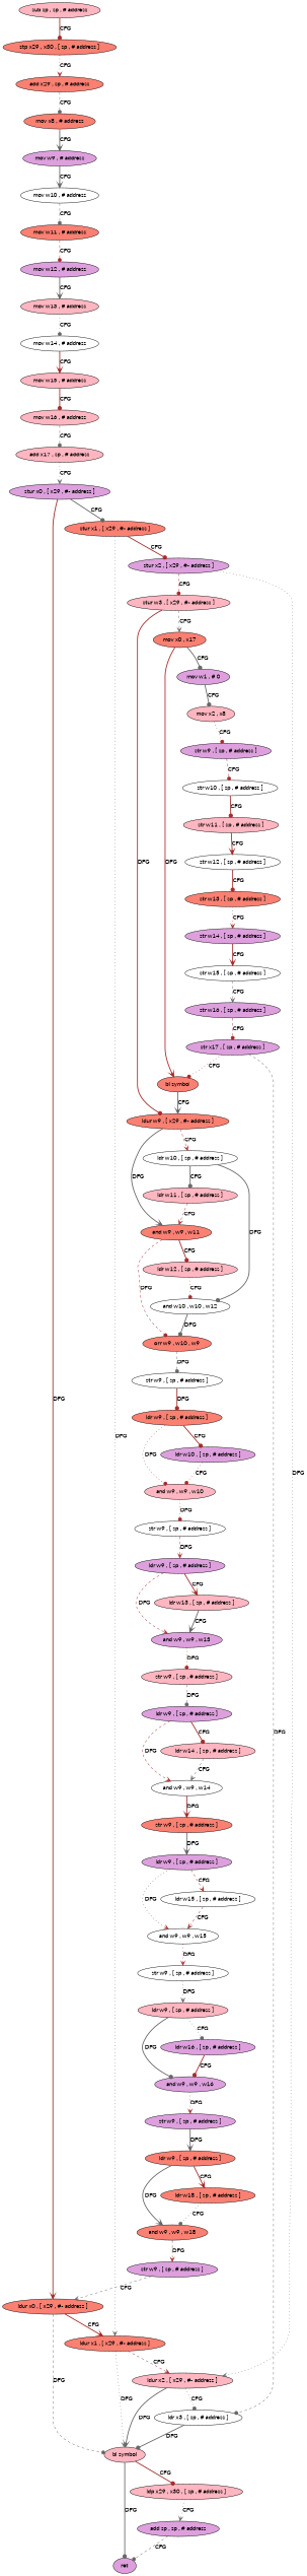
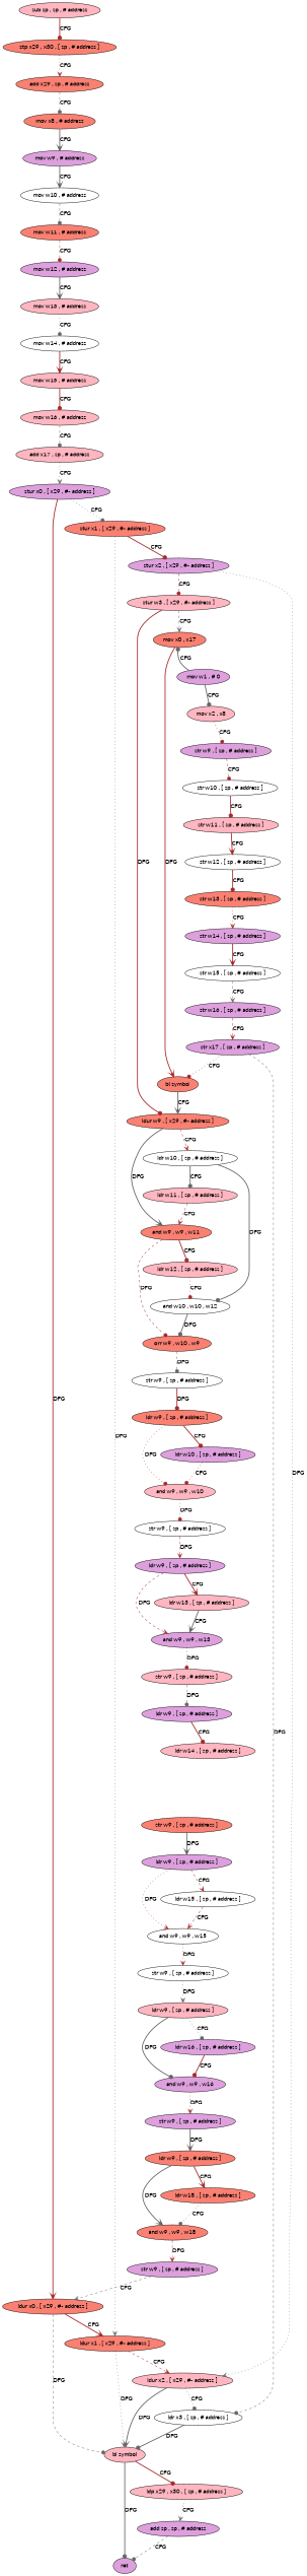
  digraph {
    fontname=Lato
    node [fillcolor=plum fontname=Lato style=filled]
    edge [arrowhead=dot color=brown fontname=Lato style=bold]
    n1 [fillcolor=lightpink label="sub sp , sp , # address"]
    n2 [fillcolor=salmon label="stp x29 , x30 , [ sp , # address ]"]
    n3 [fillcolor=salmon label="add x29 , sp , # address"]
    n4 [fillcolor=salmon label="mov x8 , # address"]
    n5 [label="mov w9 , # address"]
    n6 [fillcolor=white label="mov w10 , # address"]
    n7 [fillcolor=salmon label="mov w11 , # address"]
    n8 [label="mov w12 , # address"]
    n9 [fillcolor=lightpink label="mov w13 , # address"]
    n10 [fillcolor=white label="mov w14 , # address"]
    n11 [fillcolor=lightpink label="mov w15 , # address"]
    n12 [fillcolor=lightpink label="mov w16 , # address"]
    n13 [fillcolor=lightpink label="add x17 , sp , # address"]
    n14 [label="stur x0 , [ x29 , #- address ]"]
    n15 [fillcolor=salmon label="stur x1 , [ x29 , #- address ]"]
    n16 [fillcolor=salmon label="ldur x0 , [ x29 , #- address ]"]
    n17 [label="stur x2 , [ x29 , #- address ]"]
    n18 [fillcolor=salmon label="ldur x1 , [ x29 , #- address ]"]
    n19 [fillcolor=lightpink label="bl symbol"]
    n20 [fillcolor=lightpink label="stur w3 , [ x29 , #- address ]"]
    n21 [fillcolor=lightpink label="ldur x2 , [ x29 , #- address ]"]
    n22 [fillcolor=salmon label="mov x0 , x17"]
    n23 [fillcolor=salmon label="ldur w9 , [ x29 , #- address ]"]
    n24 [fillcolor=white label="ldr x3 , [ sp , # address ]"]
    n25 [label="mov w1 , # 0"]
    n26 [fillcolor=salmon label="bl symbol"]
    n27 [fillcolor=white label="ldr w10 , [ sp , # address ]"]
    n28 [fillcolor=salmon label="and w9 , w9 , w11"]
    n29 [fillcolor=lightpink label="mov x2 , x8"]
    n30 [label="str w9 , [ sp , # address ]"]
    n31 [fillcolor=white label="str w10 , [ sp , # address ]"]
    n32 [fillcolor=lightpink label="str w11 , [ sp , # address ]"]
    n33 [fillcolor=white label="str w12 , [ sp , # address ]"]
    n34 [fillcolor=salmon label="str w13 , [ sp , # address ]"]
    n35 [label="str w14 , [ sp , # address ]"]
    n36 [fillcolor=white label="str w15 , [ sp , # address ]"]
    n37 [label="str w16 , [ sp , # address ]"]
    n38 [label="str x17 , [ sp , # address ]"]
    n39 [fillcolor=lightpink label="ldr w11 , [ sp , # address ]"]
    n40 [fillcolor=white label="and w10 , w10 , w12"]
    n41 [fillcolor=lightpink label="ldr w12 , [ sp , # address ]"]
    n42 [fillcolor=salmon label="orr w9 , w10 , w9"]
    n43 [fillcolor=white label="str w9 , [ sp , # address ]"]
    n44 [fillcolor=salmon label="ldr w9 , [ sp , # address ]"]
    n45 [label="ldr w10 , [ sp , # address ]"]
    n46 [fillcolor=lightpink label="and w9 , w9 , w10"]
    n47 [fillcolor=white label="str w9 , [ sp , # address ]"]
    n48 [label="ldr w9 , [ sp , # address ]"]
    n49 [fillcolor=lightpink label="ldr w13 , [ sp , # address ]"]
    n50 [label="and w9 , w9 , w13"]
    n51 [fillcolor=lightpink label="str w9 , [ sp , # address ]"]
    n52 [label="ldr w9 , [ sp , # address ]"]
    n53 [fillcolor=lightpink label="ldr w14 , [ sp , # address ]"]
-   n54 [fillcolor=white label="and w9 , w9 , w14"]
    n55 [fillcolor=salmon label="str w9 , [ sp , # address ]"]
    n56 [label="ldr w9 , [ sp , # address ]"]
    n57 [fillcolor=white label="ldr w15 , [ sp , # address ]"]
    n58 [fillcolor=white label="and w9 , w9 , w15"]
    n59 [fillcolor=white label="str w9 , [ sp , # address ]"]
    n60 [fillcolor=lightpink label="ldr w9 , [ sp , # address ]"]
    n61 [label="ldr w16 , [ sp , # address ]"]
    n62 [label="and w9 , w9 , w16"]
    n63 [label="str w9 , [ sp , # address ]"]
    n64 [fillcolor=salmon label="ldr w9 , [ sp , # address ]"]
    n65 [fillcolor=salmon label="ldr w18 , [ sp , # address ]"]
    n66 [fillcolor=salmon label="and w9 , w9 , w18"]
    n67 [label="str w9 , [ sp , # address ]"]
    n68 [fillcolor=lightpink label="ldp x29 , x30 , [ sp , # address ]"]
    n69 [label=ret]
    n70 [label="add sp , sp , # address"]
    n1 -> n2 [label=CFG]
    n2 -> n3 [arrowhead=vee label=CFG style=dotted]
    n3 -> n4 [color=gray40 label=CFG style=dashed]
    n4 -> n5 [arrowhead=vee color=gray40 label=CFG]
    n5 -> n6 [arrowhead=vee color=gray40 label=CFG]
    n6 -> n7 [color=gray40 label=CFG style=dashed]
    n7 -> n8 [label=CFG style=dashed]
    n8 -> n9 [arrowhead=vee color=gray40 label=CFG]
    n9 -> n10 [color=gray40 label=CFG style=dotted]
    n10 -> n11 [arrowhead=vee label=CFG]
    n11 -> n12 [label=CFG]
    n12 -> n13 [color=gray40 label=CFG style=dashed]
    n13 -> n14 [arrowhead=vee color=gray40 label=CFG style=dotted]
-   n14 -> n15 [color=gray40 label=CFG]
+   n14 -> n15 [color=gray40 label=CFG style=dotted]
    n14 -> n16 [arrowhead=vee label=DFG]
    n15 -> n17 [label=CFG]
    n15 -> n18 [arrowhead=vee color=gray40 label=DFG style=dotted]
    n16 -> n18 [arrowhead=vee label=CFG]
    n16 -> n19 [color=gray40 label=DFG style=dashed]
    n17 -> n20 [label=CFG style=dashed]
    n17 -> n21 [arrowhead=vee color=gray40 label=DFG style=dotted]
    n18 -> n19 [arrowhead=vee color=gray40 label=DFG style=dotted]
    n18 -> n21 [arrowhead=vee label=CFG style=dashed]
    n19 -> n68 [label=CFG]
    n19 -> n69 [color=gray40 label=DFG]
    n20 -> n22 [arrowhead=vee color=gray40 label=CFG style=dashed]
    n20 -> n23 [label=DFG]
    n21 -> n19 [arrowhead=vee color=gray40 label=DFG]
    n21 -> n24 [color=gray40 label=CFG style=dotted]
-   n22 -> n25 [color=gray40 label=CFG]
+   n25 -> n22 [color=gray40 label=CFG]
    n22 -> n26 [arrowhead=vee label=DFG]
    n23 -> n27 [arrowhead=vee label=CFG style=dashed]
    n23 -> n28 [arrowhead=vee color=gray40 label=DFG]
    n24 -> n19 [color=gray40 label=DFG]
    n25 -> n29 [color=gray40 label=CFG]
    n26 -> n23 [arrowhead=vee color=gray40 label=CFG]
    n27 -> n39 [color=gray40 label=CFG]
    n27 -> n40 [color=gray40 label=DFG]
    n28 -> n41 [label=CFG]
    n28 -> n42 [label=DFG style=dashed]
    n29 -> n30 [label=CFG style=dotted]
    n30 -> n31 [label=CFG style=dashed]
    n31 -> n32 [label=CFG]
    n32 -> n33 [arrowhead=vee label=CFG]
    n33 -> n34 [label=CFG]
    n34 -> n35 [arrowhead=vee label=CFG style=dotted]
    n35 -> n36 [arrowhead=vee label=CFG]
    n36 -> n37 [arrowhead=vee color=gray40 label=CFG style=dashed]
-   n37 -> n38 [label=CFG style=dashed]
+   n37 -> n38 [arrowhead=vee label=CFG style=dashed]
    n38 -> n24 [color=gray40 label=DFG style=dashed]
    n38 -> n26 [label=CFG style=dotted]
    n39 -> n28 [arrowhead=vee label=CFG style=dashed]
    n40 -> n42 [color=gray40 label=DFG]
    n41 -> n40 [label=CFG style=dotted]
    n42 -> n43 [color=gray40 label=DFG style=dashed]
    n43 -> n44 [label=DFG]
    n44 -> n45 [label=CFG]
    n44 -> n46 [label=DFG style=dotted]
    n45 -> n46 [label=CFG style=dotted]
    n46 -> n47 [label=DFG style=dotted]
    n47 -> n48 [arrowhead=vee label=DFG style=dashed]
    n48 -> n49 [arrowhead=vee label=CFG]
    n48 -> n50 [arrowhead=vee label=DFG style=dashed]
    n49 -> n50 [arrowhead=vee color=gray40 label=CFG]
    n50 -> n51 [label=DFG style=dotted]
    n51 -> n52 [color=gray40 label=DFG style=dashed]
    n52 -> n53 [label=CFG]
-   n52 -> n54 [arrowhead=vee label=DFG style=dashed]
-   n53 -> n54 [arrowhead=vee color=gray40 label=CFG style=dashed]
-   n54 -> n55 [arrowhead=vee label=DFG]
    n55 -> n56 [arrowhead=vee color=gray40 label=DFG]
    n56 -> n57 [arrowhead=vee label=CFG style=dashed]
    n56 -> n58 [arrowhead=vee label=DFG style=dotted]
    n57 -> n58 [arrowhead=vee label=CFG style=dashed]
    n58 -> n59 [arrowhead=vee label=DFG style=dotted]
    n59 -> n60 [arrowhead=vee color=gray40 label=DFG style=dotted]
    n60 -> n61 [color=gray40 label=CFG style=dotted]
    n60 -> n62 [color=gray40 label=DFG]
    n61 -> n62 [label=CFG]
    n62 -> n63 [arrowhead=vee label=DFG style=dotted]
    n63 -> n64 [arrowhead=vee color=gray40 label=DFG]
    n64 -> n65 [arrowhead=vee label=CFG]
    n64 -> n66 [arrowhead=vee color=gray40 label=DFG]
    n65 -> n66 [color=gray40 label=CFG style=dotted]
    n66 -> n67 [arrowhead=vee label=DFG style=dashed]
    n67 -> n16 [arrowhead=vee color=gray40 label=CFG style=dashed]
    n68 -> n70 [arrowhead=vee color=gray40 label=CFG style=dotted]
    n70 -> n69 [color=gray40 label=CFG style=dashed]
  }
